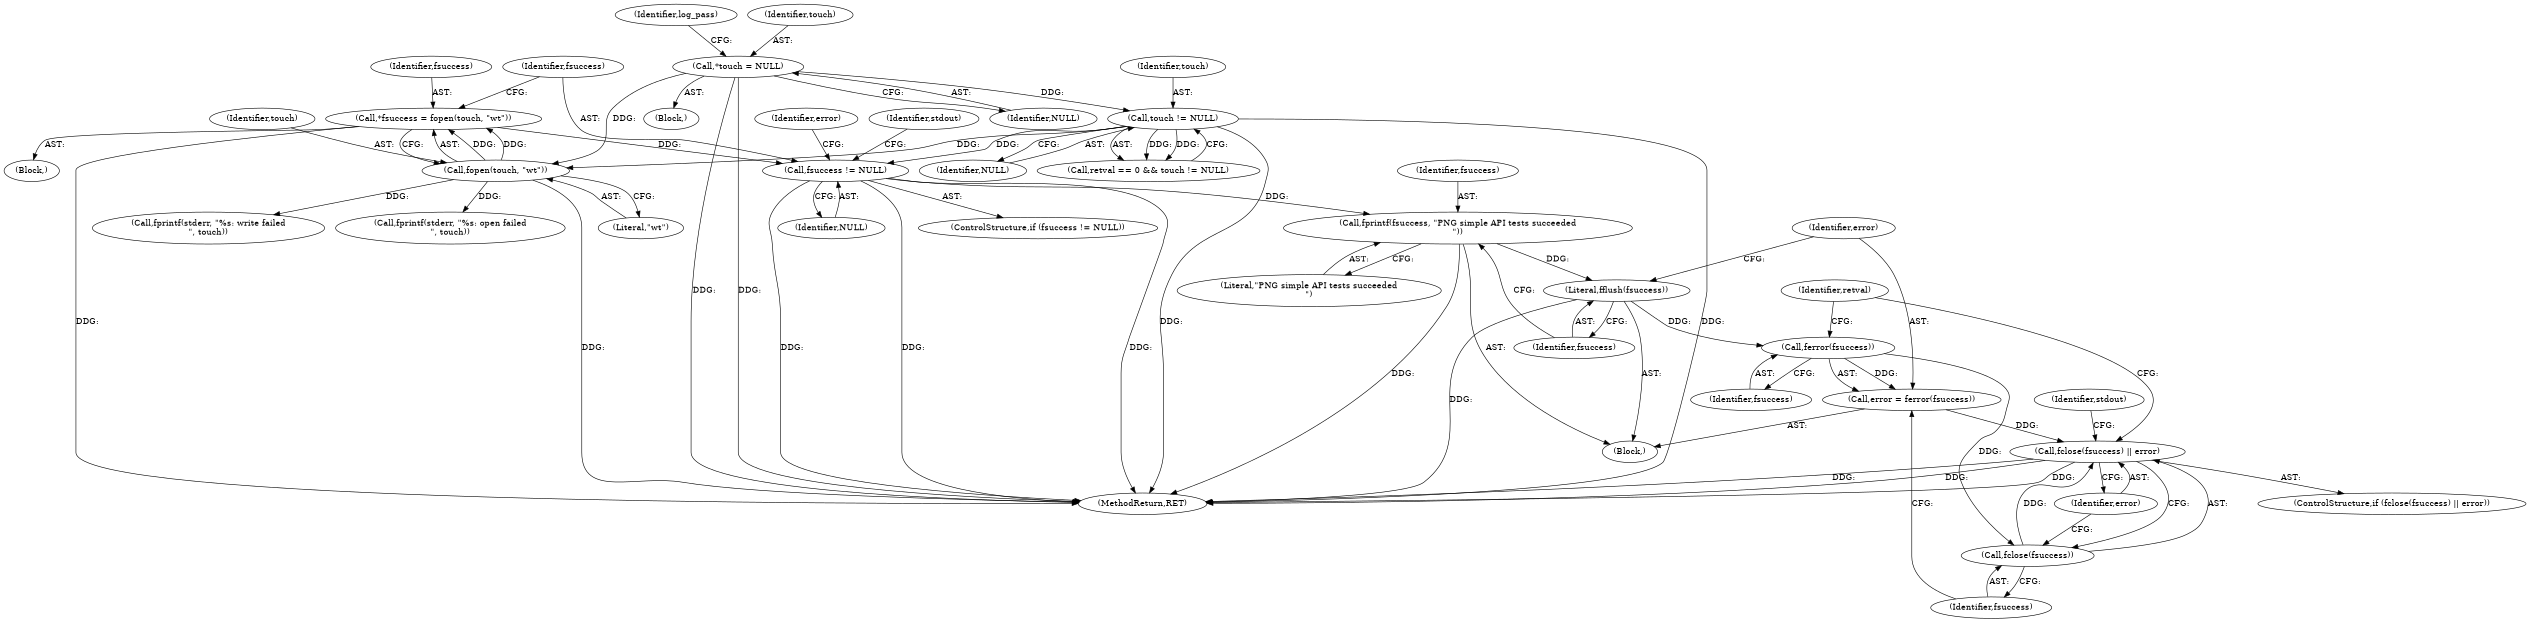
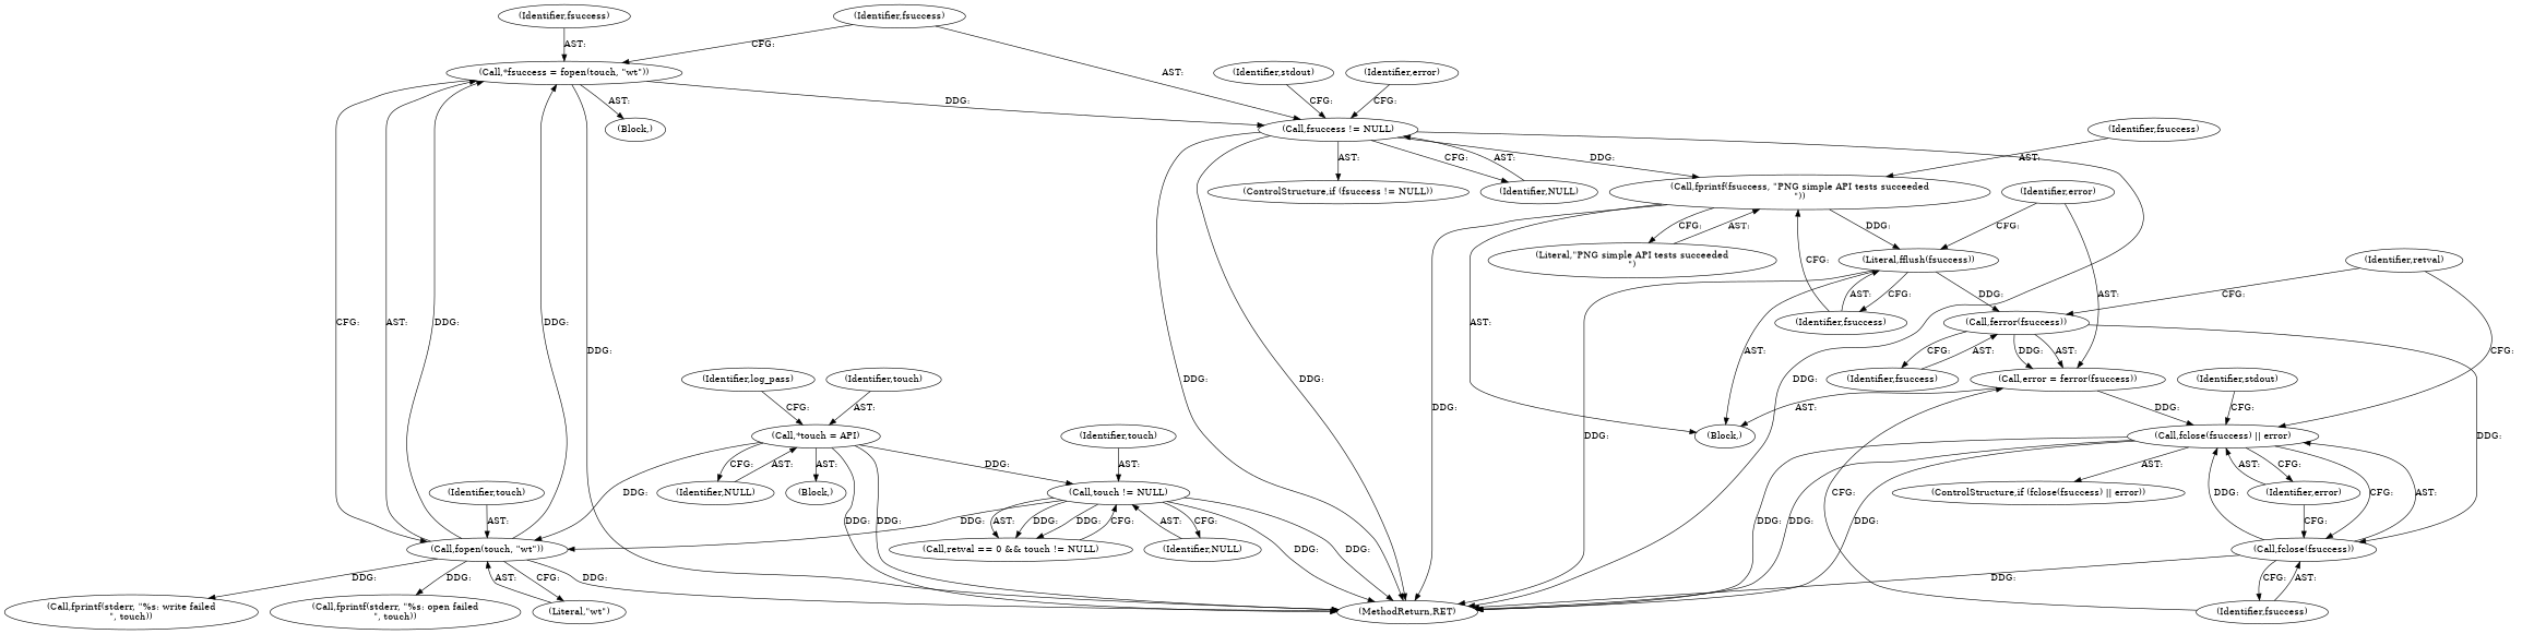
  digraph {
    n1 [label="(Call,*fsuccess = fopen(touch, \"wt\"))"]
    n2 [label="(Call,fopen(touch, \"wt\"))"]
    n3 [label="(Call,fsuccess != NULL)"]
    n4 [label="(Block,)"]
    n5 [label="(MethodReturn,RET)"]
    n6 [label="(Call,fprintf(stderr, \"%s: write failed\n\", touch))"]
    n7 [label="(Call,fprintf(stderr, \"%s: open failed\n\", touch))"]
    n8 [label="(Literal,\"wt\")"]
    n9 [label="(Call,fprintf(fsuccess, \"PNG simple API tests succeeded\n\"))"]
    n10 [label="(ControlStructure,if (fsuccess != NULL))"]
    n11 [label="(Identifier,NULL)"]
-   n12 [label="(Call,*touch = NULL)"]
+   n12 [label="(Call,*touch = API)"]
    n13 [label="(Call,touch != NULL)"]
    n14 [label="(Block,)"]
    n15 [label="(Identifier,NULL)"]
    n16 [label="(Identifier,NULL)"]
    n17 [label="(Call,retval == 0 && touch != NULL)"]
    n18 [label="(Literal,fflush(fsuccess))"]
    n19 [label="(Block,)"]
    n20 [label="(Literal,\"PNG simple API tests succeeded\n\")"]
    n21 [label="(Call,ferror(fsuccess))"]
    n22 [label="(Identifier,fsuccess)"]
    n23 [label="(Call,error = ferror(fsuccess))"]
    n24 [label="(Call,fclose(fsuccess))"]
    n25 [label="(Identifier,fsuccess)"]
    n26 [label="(Call,fclose(fsuccess) || error)"]
    n27 [label="(Identifier,fsuccess)"]
    n28 [label="(Identifier,error)"]
    n29 [label="(ControlStructure,if (fclose(fsuccess) || error))"]
    n30 [label="(Identifier,touch)"]
    n31 [label="(Identifier,fsuccess)"]
    n32 [label="(Identifier,log_pass)"]
    n33 [label="(Identifier,touch)"]
    n34 [label="(Identifier,touch)"]
    n35 [label="(Identifier,fsuccess)"]
    n36 [label="(Identifier,stdout)"]
    n37 [label="(Identifier,retval)"]
    n38 [label="(Identifier,error)"]
    n39 [label="(Identifier,stdout)"]
    n40 [label="(Identifier,fsuccess)"]
    n41 [label="(Identifier,error)"]
    n1 -> n2 [label="CFG: "]
    n1 -> n3 [label="DDG: "]
    n1 -> n4 [label="AST: "]
    n1 -> n5 [label="DDG: "]
    n2 -> n1 [label="AST: "]
    n2 -> n1 [label="DDG: "]
    n2 -> n1 [label="DDG: "]
    n2 -> n5 [label="DDG: "]
    n2 -> n6 [label="DDG: "]
    n2 -> n7 [label="DDG: "]
    n2 -> n8 [label="CFG: "]
    n3 -> n5 [label="DDG: "]
    n3 -> n5 [label="DDG: "]
    n3 -> n5 [label="DDG: "]
    n3 -> n9 [label="DDG: "]
    n3 -> n10 [label="AST: "]
    n3 -> n11 [label="CFG: "]
    n8 -> n2 [label="AST: "]
    n9 -> n5 [label="DDG: "]
    n9 -> n18 [label="DDG: "]
    n9 -> n19 [label="AST: "]
    n9 -> n20 [label="CFG: "]
    n11 -> n3 [label="AST: "]
    n12 -> n2 [label="DDG: "]
    n12 -> n5 [label="DDG: "]
    n12 -> n5 [label="DDG: "]
    n12 -> n13 [label="DDG: "]
    n12 -> n14 [label="AST: "]
    n12 -> n15 [label="CFG: "]
    n13 -> n2 [label="DDG: "]
-   n13 -> n3 [label="DDG: "]
    n13 -> n5 [label="DDG: "]
    n13 -> n5 [label="DDG: "]
    n13 -> n16 [label="CFG: "]
    n13 -> n17 [label="AST: "]
    n13 -> n17 [label="DDG: "]
    n13 -> n17 [label="DDG: "]
    n15 -> n12 [label="AST: "]
    n16 -> n13 [label="AST: "]
    n17 -> n13 [label="CFG: "]
    n18 -> n5 [label="DDG: "]
    n18 -> n19 [label="AST: "]
    n18 -> n21 [label="DDG: "]
    n18 -> n22 [label="CFG: "]
    n20 -> n9 [label="AST: "]
    n21 -> n23 [label="AST: "]
    n21 -> n23 [label="DDG: "]
    n21 -> n24 [label="DDG: "]
    n21 -> n25 [label="CFG: "]
    n22 -> n9 [label="CFG: "]
    n22 -> n18 [label="AST: "]
    n23 -> n19 [label="AST: "]
    n23 -> n26 [label="DDG: "]
+   n24 -> n5 [label="DDG: "]
    n24 -> n26 [label="AST: "]
    n24 -> n26 [label="DDG: "]
    n24 -> n27 [label="CFG: "]
    n25 -> n21 [label="AST: "]
    n26 -> n5 [label="DDG: "]
    n26 -> n5 [label="DDG: "]
    n26 -> n5 [label="DDG: "]
    n26 -> n24 [label="CFG: "]
    n26 -> n28 [label="CFG: "]
    n26 -> n29 [label="AST: "]
    n27 -> n23 [label="CFG: "]
    n27 -> n24 [label="AST: "]
    n28 -> n24 [label="CFG: "]
    n28 -> n26 [label="AST: "]
    n30 -> n13 [label="AST: "]
    n31 -> n1 [label="CFG: "]
    n31 -> n3 [label="AST: "]
    n32 -> n12 [label="CFG: "]
    n33 -> n2 [label="AST: "]
    n34 -> n12 [label="AST: "]
    n35 -> n1 [label="AST: "]
    n36 -> n26 [label="CFG: "]
    n37 -> n21 [label="CFG: "]
    n37 -> n26 [label="CFG: "]
    n38 -> n18 [label="CFG: "]
    n38 -> n23 [label="AST: "]
    n39 -> n3 [label="CFG: "]
    n40 -> n9 [label="AST: "]
    n41 -> n3 [label="CFG: "]
  }
